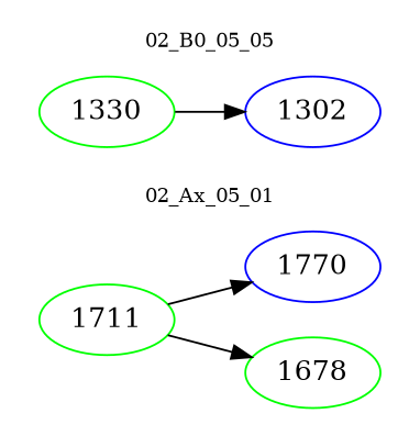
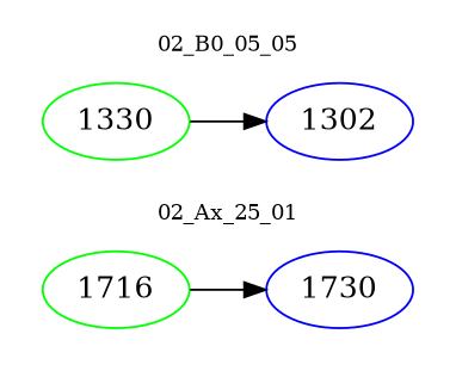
  digraph {
    rankdir=LR
    node [color=green]
    edge [color=black]
-   n1 [label=1711]
-   n2 [label=1678]
-   n3 [color=blue label=1770]
+   n1 [label=1716]
+   n3 [color=blue label=1730]
    n4 [label=1330]
    n5 [color=blue label=1302]
    subgraph cluster_1 {
      color=white
      fontsize=10
-     label="02_Ax_05_01"
+     label="02_Ax_25_01"
      n1
-     n2
      n3
    }
    subgraph cluster_2 {
      color=white
      fontsize=10
      label="02_B0_05_05"
      n4
      n5
    }
-   n1 -> n2
    n1 -> n3
    n4 -> n5
  }
